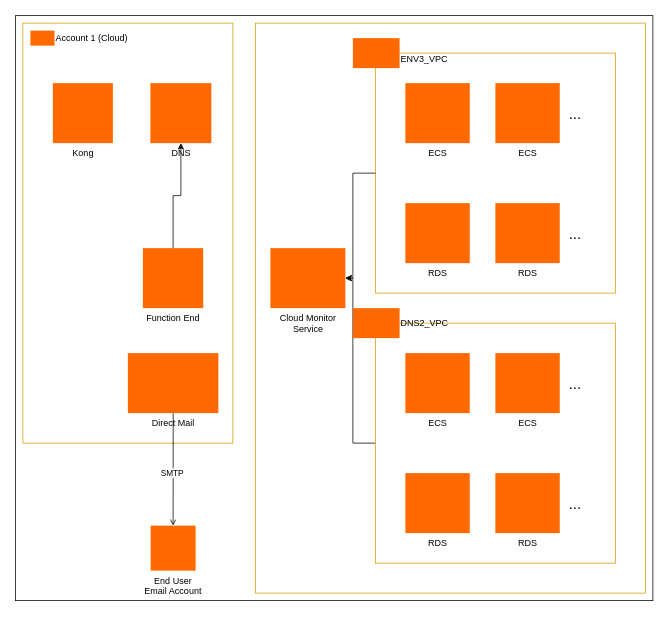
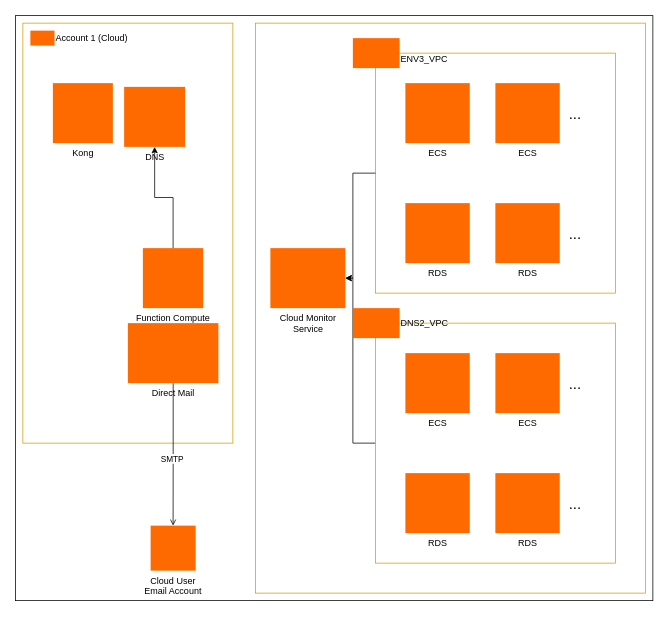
  <mxCell id="0" />
  <mxCell id="1" parent="0" />
  <mxCell id="2" value="" style="rounded=0;whiteSpace=wrap;html=1;" vertex="1" parent="1"><mxGeometry x="20" y="20" width="850" height="780" as="geometry" /></mxCell>
  <mxCell id="3" value="" style="rounded=0;whiteSpace=wrap;html=1;fillColor=none;strokeColor=#d79b00;points=[[0,0,0,0,0],[0,0.25,0,0,0],[0,0.5,0,0,0],[0,0.75,0,0,0],[0,1,0,0,0],[0.25,0,0,0,0],[0.25,1,0,0,0],[0.5,0,0,0,0],[0.5,1,0,0,0],[0.75,0,0,0,0],[0.75,1,0,0,0],[1,0,0,0,0],[1,0.25,0,0,0],[1,0.5,0,0,0],[1,0.75,0,0,0],[1,1,0,0,0]];" vertex="1" parent="1"><mxGeometry x="30" y="30" width="280" height="560" as="geometry" /></mxCell>
  <mxCell id="4" value="" style="rounded=0;whiteSpace=wrap;html=1;fillColor=none;strokeColor=#d79b00;" vertex="1" parent="1"><mxGeometry x="340" y="30" width="520" height="760" as="geometry" /></mxCell>
  <mxCell id="5" value="" style="rounded=0;whiteSpace=wrap;html=1;fillColor=none;strokeColor=#d79b00;" vertex="1" parent="1"><mxGeometry x="500" y="70" width="320" height="320" as="geometry" /></mxCell>
  <mxCell id="6" value="ECS" style="points=[];aspect=fixed;html=1;align=center;shadow=0;dashed=0;fillColor=#FF6A00;strokeColor=none;shape=mxgraph.alibaba_cloud.ecs_elastic_compute_service;verticalAlign=top;fontFamily=Helvetica;fontSize=12;fontColor=default;labelPosition=center;verticalLabelPosition=bottom;" parent="1" vertex="1"><mxGeometry x="540" y="110" width="85.83" height="80" as="geometry" /></mxCell>
  <mxCell id="7" value="RDS" style="points=[];aspect=fixed;html=1;align=center;shadow=0;dashed=0;fillColor=#FF6A00;strokeColor=none;shape=mxgraph.alibaba_cloud.mysql;verticalAlign=top;fontFamily=Helvetica;fontSize=12;fontColor=default;labelPosition=center;verticalLabelPosition=bottom;" parent="1" vertex="1"><mxGeometry x="540" y="270" width="85.86" height="80" as="geometry" /></mxCell>
  <mxCell id="8" value="ECS" style="points=[];aspect=fixed;html=1;align=center;shadow=0;dashed=0;fillColor=#FF6A00;strokeColor=none;shape=mxgraph.alibaba_cloud.ecs_elastic_compute_service;verticalAlign=top;fontFamily=Helvetica;fontSize=12;fontColor=default;labelPosition=center;verticalLabelPosition=bottom;" vertex="1" parent="1"><mxGeometry x="660" y="110" width="85.83" height="80" as="geometry" /></mxCell>
  <mxCell id="9" value="RDS" style="points=[];aspect=fixed;html=1;align=center;shadow=0;dashed=0;fillColor=#FF6A00;strokeColor=none;shape=mxgraph.alibaba_cloud.mysql;verticalAlign=top;fontFamily=Helvetica;fontSize=12;fontColor=default;labelPosition=center;verticalLabelPosition=bottom;" vertex="1" parent="1"><mxGeometry x="659.97" y="270" width="85.86" height="80" as="geometry" /></mxCell>
  <mxCell id="10" value="&lt;font style=&quot;font-size: 20px;&quot;&gt;...&lt;/font&gt;" style="text;html=1;align=center;verticalAlign=middle;resizable=0;points=[];autosize=1;strokeColor=none;fillColor=none;" vertex="1" parent="1"><mxGeometry x="745.83" y="130" width="40" height="40" as="geometry" /></mxCell>
  <mxCell id="11" value="&lt;font style=&quot;font-size: 20px;&quot;&gt;...&lt;/font&gt;" style="text;html=1;align=center;verticalAlign=middle;resizable=0;points=[];autosize=1;strokeColor=none;fillColor=none;" vertex="1" parent="1"><mxGeometry x="745.83" y="290" width="40" height="40" as="geometry" /></mxCell>
  <mxCell id="12" value="&lt;br&gt;&lt;div&gt;ENV3_VPC&lt;/div&gt;" style="points=[];aspect=fixed;html=1;align=left;shadow=0;dashed=0;fillColor=#FF6A00;strokeColor=none;shape=mxgraph.alibaba_cloud.vpc_virtual_private_cloud;labelPosition=right;verticalLabelPosition=middle;verticalAlign=middle;" vertex="1" parent="1"><mxGeometry x="470" y="50" width="62.3" height="40" as="geometry" /></mxCell>
- <mxCell id="13" value="DNS" style="points=[];aspect=fixed;html=1;align=center;shadow=0;dashed=0;fillColor=#FF6A00;strokeColor=none;shape=mxgraph.alibaba_cloud.dns_domain_name_system;verticalAlign=top;fontFamily=Helvetica;fontSize=12;fontColor=default;labelPosition=center;verticalLabelPosition=bottom;" parent="1" vertex="1"><mxGeometry x="200" y="110" width="81.32" height="80" as="geometry" /></mxCell>
+ <mxCell id="13" value="DNS" style="points=[];aspect=fixed;html=1;align=center;shadow=0;dashed=0;fillColor=#FF6A00;strokeColor=none;shape=mxgraph.alibaba_cloud.dns_domain_name_system;verticalAlign=top;fontFamily=Helvetica;fontSize=12;fontColor=default;labelPosition=center;verticalLabelPosition=bottom;" parent="1" vertex="1"><mxGeometry x="165" y="115" width="81.32" height="80" as="geometry" /></mxCell>
  <mxCell id="14" value="Kong" style="points=[];aspect=fixed;html=1;align=center;shadow=0;dashed=0;fillColor=#FF6A00;strokeColor=none;shape=mxgraph.alibaba_cloud.domain;verticalAlign=top;fontFamily=Helvetica;fontSize=12;fontColor=default;labelPosition=center;verticalLabelPosition=bottom;" parent="1" vertex="1"><mxGeometry x="70" y="110" width="80" height="80" as="geometry" /></mxCell>
  <mxCell id="15" style="edgeStyle=orthogonalEdgeStyle;rounded=0;orthogonalLoop=1;jettySize=auto;html=1;endArrow=open;" edge="1" parent="1" source="17" target="32"><mxGeometry relative="1" as="geometry" /></mxCell>
  <mxCell id="16" value="SMTP" style="edgeLabel;html=1;align=center;verticalAlign=middle;resizable=0;points=[];" vertex="1" connectable="0" parent="15"><mxGeometry x="0.067" y="-2" relative="1" as="geometry"><mxPoint as="offset" /></mxGeometry></mxCell>
- <mxCell id="17" value="Direct Mail" style="points=[[0.5,0,0,0,0]];aspect=fixed;html=1;align=center;shadow=0;dashed=0;fillColor=#FF6A00;strokeColor=none;shape=mxgraph.alibaba_cloud.directmail;verticalAlign=top;labelPosition=center;verticalLabelPosition=bottom;" parent="1" vertex="1"><mxGeometry x="170" y="470" width="120.68" height="80" as="geometry" /></mxCell>
- <mxCell id="18" value="Function End" style="points=[];aspect=fixed;html=1;align=center;shadow=0;dashed=0;fillColor=#FF6A00;strokeColor=none;shape=mxgraph.alibaba_cloud.fc_function_compute;verticalAlign=top;fontFamily=Helvetica;fontSize=12;fontColor=default;labelPosition=center;verticalLabelPosition=bottom;" parent="1" vertex="1"><mxGeometry x="190" y="330" width="80.46" height="80" as="geometry" /></mxCell>
+ <mxCell id="17" value="Direct Mail" style="points=[[0.5,0,0,0,0]];aspect=fixed;html=1;align=center;shadow=0;dashed=0;fillColor=#FF6A00;strokeColor=none;shape=mxgraph.alibaba_cloud.directmail;verticalAlign=top;labelPosition=center;verticalLabelPosition=bottom;" parent="1" vertex="1"><mxGeometry x="170" y="430" width="120.68" height="80" as="geometry" /></mxCell>
+ <mxCell id="18" value="Function Compute" style="points=[];aspect=fixed;html=1;align=center;shadow=0;dashed=0;fillColor=#FF6A00;strokeColor=none;shape=mxgraph.alibaba_cloud.fc_function_compute;verticalAlign=top;fontFamily=Helvetica;fontSize=12;fontColor=default;labelPosition=center;verticalLabelPosition=bottom;" parent="1" vertex="1"><mxGeometry x="190" y="330" width="80.46" height="80" as="geometry" /></mxCell>
  <mxCell id="19" value="Account 1 (Cloud)" style="points=[];aspect=fixed;html=1;align=left;shadow=0;dashed=0;fillColor=#FF6A00;strokeColor=none;shape=mxgraph.alibaba_cloud.alibaba_cloud_logo;labelPosition=right;verticalLabelPosition=middle;verticalAlign=middle;" vertex="1" parent="1"><mxGeometry x="40" y="40" width="32.2" height="20" as="geometry" /></mxCell>
  <mxCell id="20" style="edgeStyle=orthogonalEdgeStyle;rounded=0;orthogonalLoop=1;jettySize=auto;html=1;endArrow=none;startFill=1;startArrow=classic;" edge="1" parent="1" source="22" target="5"><mxGeometry relative="1" as="geometry"><Array as="points"><mxPoint x="470" y="370" /><mxPoint x="470" y="230" /></Array></mxGeometry></mxCell>
  <mxCell id="21" style="edgeStyle=orthogonalEdgeStyle;rounded=0;orthogonalLoop=1;jettySize=auto;html=1;entryX=0;entryY=0.5;entryDx=0;entryDy=0;startArrow=classic;startFill=0;endArrow=none;" edge="1" parent="1" source="22" target="23"><mxGeometry relative="1" as="geometry"><Array as="points"><mxPoint x="470" y="370" /><mxPoint x="470" y="590" /></Array></mxGeometry></mxCell>
  <mxCell id="22" value="Cloud Monitor&lt;div&gt;Service&lt;/div&gt;" style="points=[];aspect=fixed;html=1;align=center;shadow=0;dashed=0;fillColor=#FF6A00;strokeColor=none;shape=mxgraph.alibaba_cloud.cms_cloud_monitor_service;verticalAlign=top;fontFamily=Helvetica;fontSize=12;fontColor=default;labelPosition=center;verticalLabelPosition=bottom;" parent="1" vertex="1"><mxGeometry x="360" y="330" width="100" height="80" as="geometry" /></mxCell>
  <mxCell id="23" value="" style="rounded=0;whiteSpace=wrap;html=1;fillColor=none;strokeColor=#d79b00;" vertex="1" parent="1"><mxGeometry x="500" y="430" width="320" height="320" as="geometry" /></mxCell>
  <mxCell id="24" value="ECS" style="points=[];aspect=fixed;html=1;align=center;shadow=0;dashed=0;fillColor=#FF6A00;strokeColor=none;shape=mxgraph.alibaba_cloud.ecs_elastic_compute_service;verticalAlign=top;fontFamily=Helvetica;fontSize=12;fontColor=default;labelPosition=center;verticalLabelPosition=bottom;" vertex="1" parent="1"><mxGeometry x="540" y="470" width="85.83" height="80" as="geometry" /></mxCell>
  <mxCell id="25" value="RDS" style="points=[];aspect=fixed;html=1;align=center;shadow=0;dashed=0;fillColor=#FF6A00;strokeColor=none;shape=mxgraph.alibaba_cloud.mysql;verticalAlign=top;fontFamily=Helvetica;fontSize=12;fontColor=default;labelPosition=center;verticalLabelPosition=bottom;" vertex="1" parent="1"><mxGeometry x="540" y="630" width="85.86" height="80" as="geometry" /></mxCell>
  <mxCell id="26" value="ECS" style="points=[];aspect=fixed;html=1;align=center;shadow=0;dashed=0;fillColor=#FF6A00;strokeColor=none;shape=mxgraph.alibaba_cloud.ecs_elastic_compute_service;verticalAlign=top;fontFamily=Helvetica;fontSize=12;fontColor=default;labelPosition=center;verticalLabelPosition=bottom;" vertex="1" parent="1"><mxGeometry x="660" y="470" width="85.83" height="80" as="geometry" /></mxCell>
  <mxCell id="27" value="RDS" style="points=[];aspect=fixed;html=1;align=center;shadow=0;dashed=0;fillColor=#FF6A00;strokeColor=none;shape=mxgraph.alibaba_cloud.mysql;verticalAlign=top;fontFamily=Helvetica;fontSize=12;fontColor=default;labelPosition=center;verticalLabelPosition=bottom;" vertex="1" parent="1"><mxGeometry x="659.97" y="630" width="85.86" height="80" as="geometry" /></mxCell>
  <mxCell id="28" value="&lt;font style=&quot;font-size: 20px;&quot;&gt;...&lt;/font&gt;" style="text;html=1;align=center;verticalAlign=middle;resizable=0;points=[];autosize=1;strokeColor=none;fillColor=none;" vertex="1" parent="1"><mxGeometry x="745.83" y="490" width="40" height="40" as="geometry" /></mxCell>
  <mxCell id="29" value="&lt;font style=&quot;font-size: 20px;&quot;&gt;...&lt;/font&gt;" style="text;html=1;align=center;verticalAlign=middle;resizable=0;points=[];autosize=1;strokeColor=none;fillColor=none;" vertex="1" parent="1"><mxGeometry x="745.83" y="650" width="40" height="40" as="geometry" /></mxCell>
  <mxCell id="30" value="DNS2_VPC" style="points=[];aspect=fixed;html=1;align=left;shadow=0;dashed=0;fillColor=#FF6A00;strokeColor=none;shape=mxgraph.alibaba_cloud.vpc_virtual_private_cloud;labelPosition=right;verticalLabelPosition=middle;verticalAlign=middle;" vertex="1" parent="1"><mxGeometry x="470" y="410" width="62.3" height="40" as="geometry" /></mxCell>
  <mxCell id="31" style="edgeStyle=orthogonalEdgeStyle;rounded=0;orthogonalLoop=1;jettySize=auto;html=1;" edge="1" parent="1" source="18" target="13"><mxGeometry relative="1" as="geometry" /></mxCell>
- <mxCell id="32" value="End User&lt;div&gt;Email Account&lt;/div&gt;" style="points=[[0.5,0,0,0,0]];aspect=fixed;html=1;align=center;shadow=0;dashed=0;fillColor=#FF6A00;strokeColor=none;shape=mxgraph.alibaba_cloud.user;verticalAlign=top;labelPosition=center;verticalLabelPosition=bottom;" vertex="1" parent="1"><mxGeometry x="200.34" y="700" width="60" height="60" as="geometry" /></mxCell>
+ <mxCell id="32" value="Cloud User&lt;div&gt;Email Account&lt;/div&gt;" style="points=[[0.5,0,0,0,0]];aspect=fixed;html=1;align=center;shadow=0;dashed=0;fillColor=#FF6A00;strokeColor=none;shape=mxgraph.alibaba_cloud.user;verticalAlign=top;labelPosition=center;verticalLabelPosition=bottom;" vertex="1" parent="1"><mxGeometry x="200.34" y="700" width="60" height="60" as="geometry" /></mxCell>
